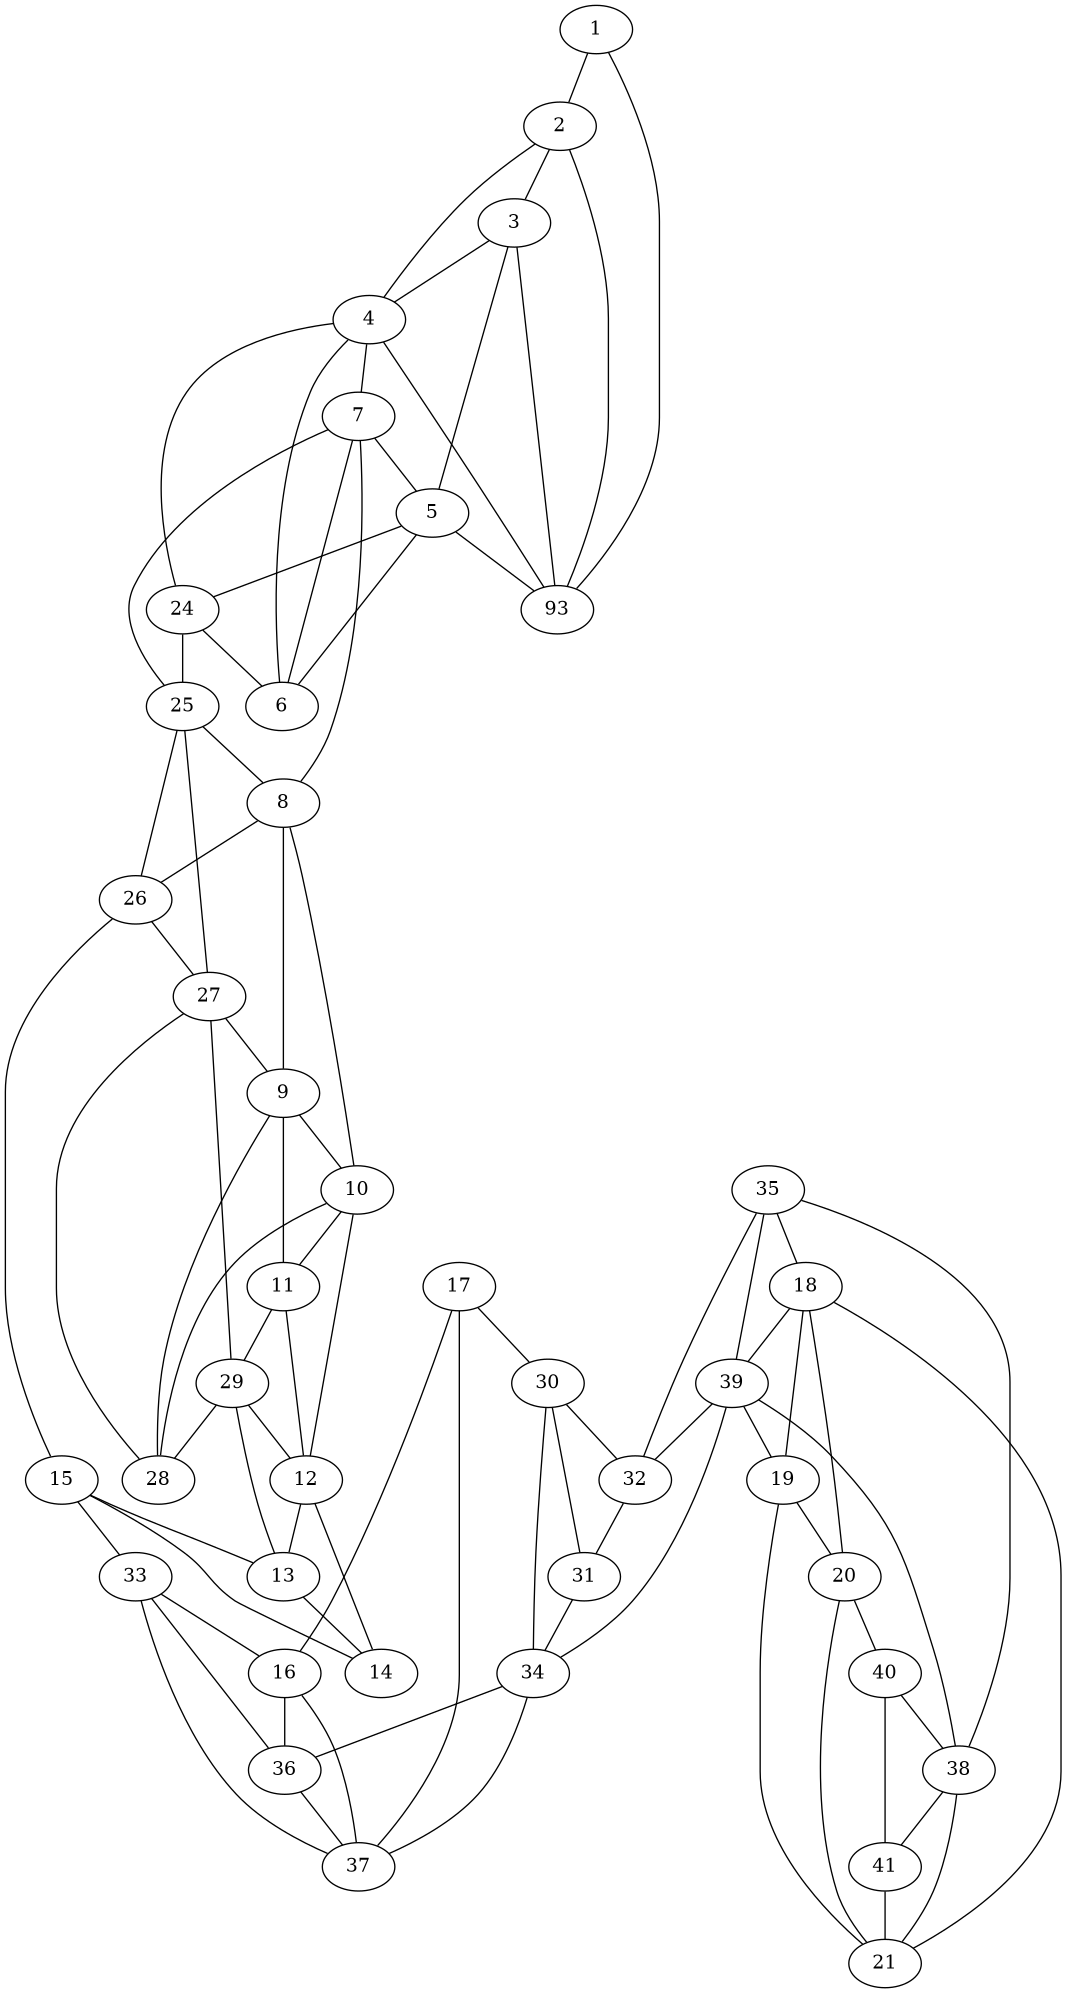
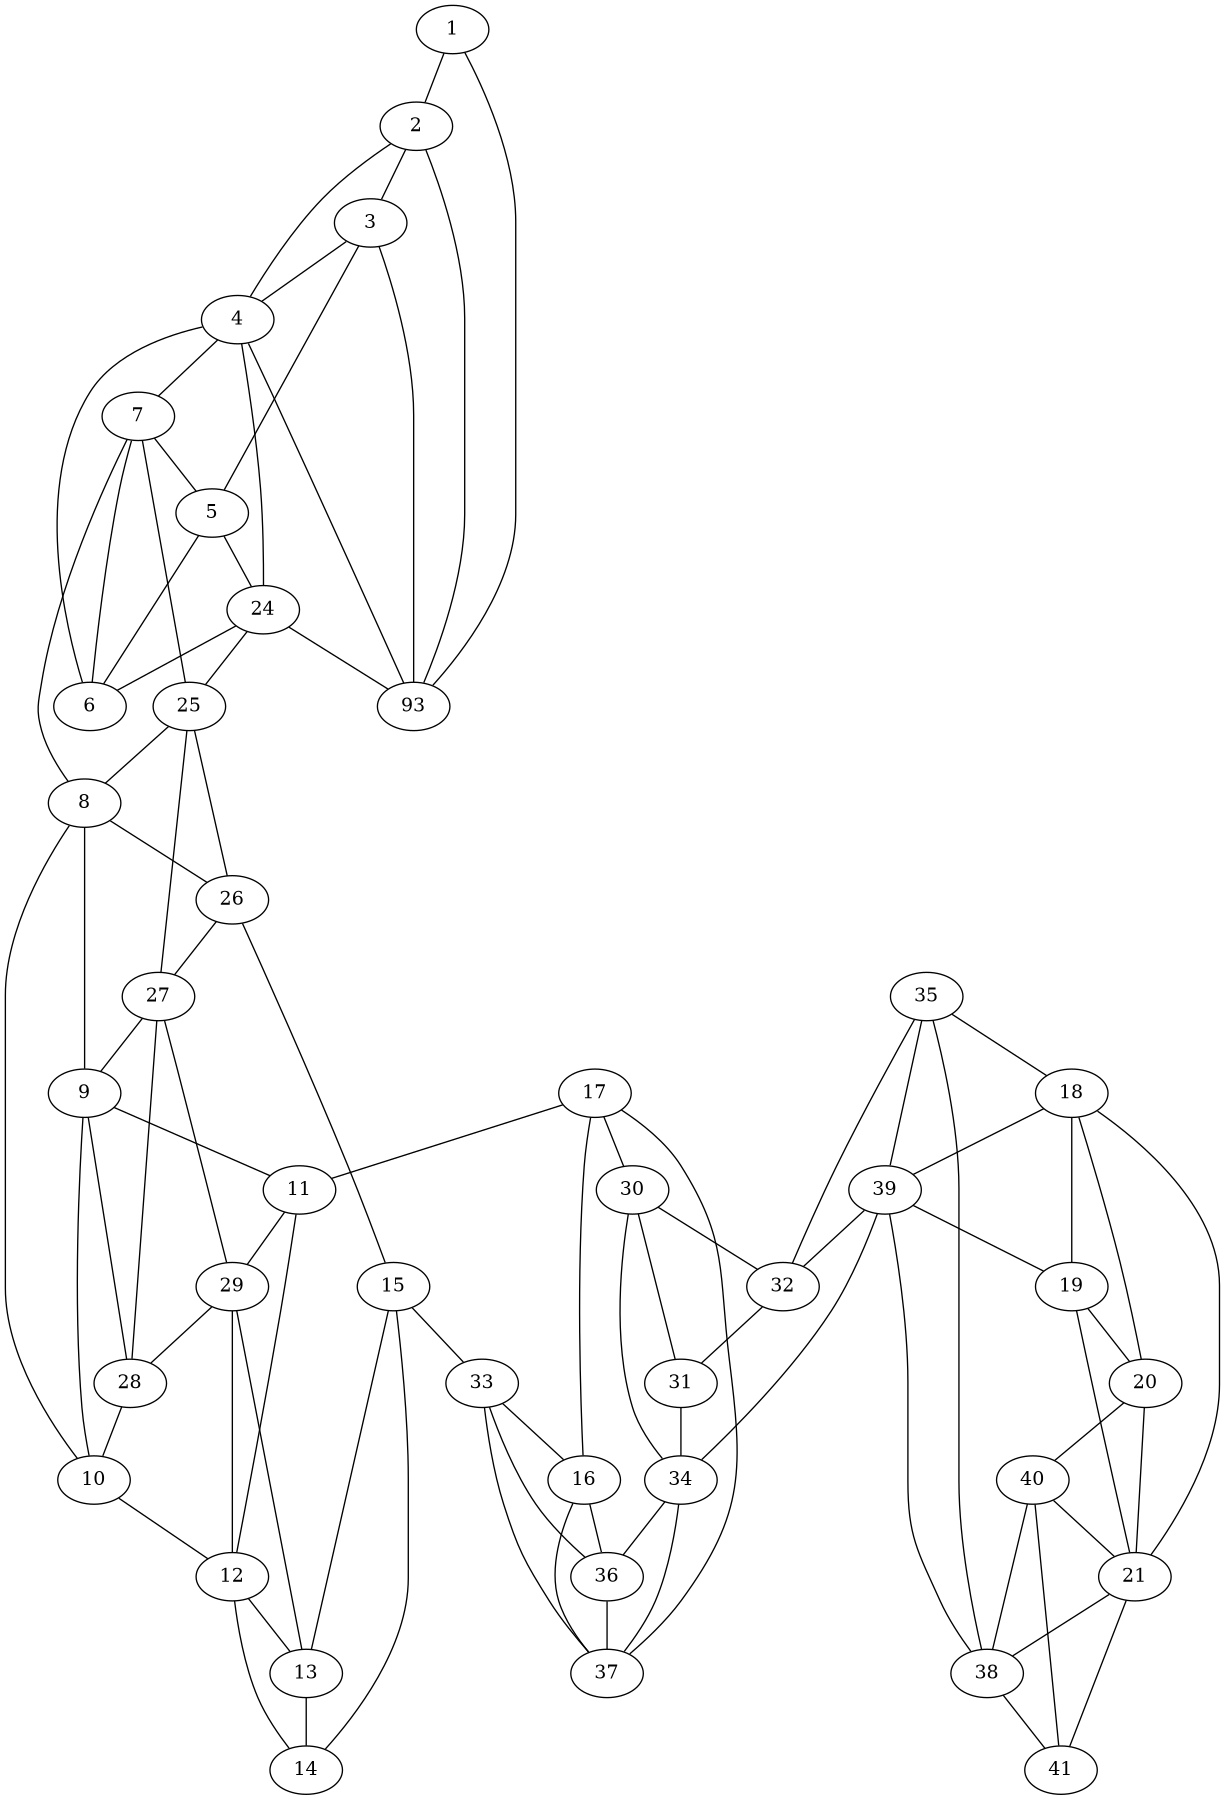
  graph {
    node [aaLength=3 type=0]
    edge [distance0=8.0 frequency=1 type0=1]
    1 [aaLength=12 sequence=FIRQIIDEDLAS]
    2 [aaLength=16 sequence=IGHAKSICLNFGIAQD]
    n3 [aaLength=4 label=93 sequence=QCNL type=1]
    3 [sequence=PVK]
    4 [aaLength=13 sequence=IEYVESIKNDVEW]
    5 [aaLength=17 sequence=SSDYFDQLHAYAIELIN]
    7 [aaLength=12 sequence=VEENLALFEKMR]
    6 [aaLength=8 sequence=PEQIREYR]
    24 [aaLength=4 sequence=AYVD type=1]
    25 [aaLength=4 sequence=CLRA type=1]
    8 [sequence=IVM]
    26 [sequence=YRI type=1]
    27 [sequence=IYP type=1]
    9 [aaLength=12 sequence=YDFTHCISDALE]
    10 [sequence=LEF]
    11 [aaLength=10 sequence=NRRLYDWVLD]
    28 [aaLength=5 sequence=HSLCT type=1]
    12 [aaLength=9 sequence=KRKLNLLVT]
    15 [aaLength=15 sequence=MASLESCIREDLNEN]
    29 [aaLength=5 sequence=RQYEF type=1]
    13 [aaLength=7 sequence=ISGLRRR]
    14 [aaLength=11 sequence=AASIREFCKRI]
    33 [aaLength=6 sequence=PVKLVI type=1]
    16 [sequence=PEM]
    36 [aaLength=5 sequence=MVTMP type=1]
    37 [aaLength=5 sequence=SRQVP type=1]
    17 [sequence=RAD]
    30 [sequence=EVR type=1]
    34 [aaLength=5 sequence=EIWID type=1]
    31 [aaLength=8 sequence=VIKAERVE type=1]
    32 [aaLength=6 sequence=TIFCTY type=1]
    18 [sequence=AAH]
    19 [sequence=PGA]
    20 [aaLength=4 sequence=FLSV]
    21 [aaLength=5 sequence=PSLKD]
    39 [aaLength=9 sequence=ALPVEIRLY type=1]
    40 [aaLength=8 sequence=PVFNRTVG type=1]
    38 [aaLength=9 sequence=LVIKQGFAE type=1]
    41 [aaLength=5 sequence=GYFCL type=1]
    35 [sequence=WVS type=1]
    1 -- 2 [distance0=34.84737]
    1 -- n3 [distance0=67.41897 type0=3]
    2 -- 3 [distance0=40.69595 type0=3]
    2 -- 4 [distance0=36.7214 type0=2]
    n3 -- 2 [distance0=45.50952 type0=2]
    n3 -- 3 [distance0=6.0 type0=4]
    n3 -- 4 [distance0=54.40157 type0=3]
    3 -- 4 [distance0=17.34278 distance1=2.0 frequency=2 type1=4]
    3 -- 5 [distance0=34.03622 type0=2]
    4 -- 7 [distance0=36.27819 distance1=11.0 frequency=2 type0=2 type1=4]
    5 -- 6 [distance0=27.22148]
    5 -- 24 [distance0=3.0 type0=4]
    7 -- 5 [distance0=52.7399 type0=3]
    7 -- 25 [distance0=9.0 type0=4]
    7 -- 8 [distance0=39.4783 type0=2]
    6 -- 4 [distance0=58.29695 type0=3]
    6 -- 7 [distance0=26.55164 distance1=16.0 frequency=2 type1=4]
-   5 -- n3 [distance0=59.0 type0=2]
+   24 -- n3 [distance0=59.0 type0=2]
    24 -- 4 [distance0=68.34128 type0=3]
    24 -- 6 [distance0=3.0 type0=4]
    24 -- 25 [distance0=52.0]
    25 -- 8 [type0=4]
    25 -- 26 [distance0=20.0]
    25 -- 27 [distance0=36.0 type0=2]
    8 -- 26 [distance0=5.0 type0=4]
    8 -- 9 [distance0=28.32224]
    8 -- 10 [distance0=49.42274 type0=3]
    26 -- 27 [distance0=16.0 distance1=13.0 frequency=2 type1=4]
    26 -- 15 [distance0=35.0 type0=3]
    27 -- 9 [distance0=1.0 type0=4]
    9 -- 10 [distance0=21.59351]
    9 -- 11 [distance0=25.13849 type0=2]
    9 -- 28 [distance0=3.0 type0=4]
-   10 -- 11 [distance0=11.24084 distance1=2.0 frequency=2 type1=4]
+   17 -- 11 [distance0=11.24084 distance1=2.0 frequency=2 type1=4]
    10 -- 12 [distance0=44.3728 type0=3]
    11 -- 12 [distance0=44.59696 type0=3]
    11 -- 29 [type0=4]
    28 -- 27 [distance0=19.0]
    28 -- 10 [distance0=0.0 type0=5]
    12 -- 13 [distance0=27.63606 distance1=14.0 frequency=2 type1=4]
    12 -- 14 [distance0=42.10214 type0=2]
    15 -- 13 [distance0=32.67506 type0=2]
    15 -- 14 [distance0=22.66608]
    15 -- 33 [distance0=41.13554 distance1=9.0 frequency=2 type0=3 type1=4]
    29 -- 27 [distance0=47.0 type0=2]
    29 -- 28 [distance0=28.0]
    29 -- 12 [distance0=11.0 type0=4]
    29 -- 13 [distance0=58.58889 type0=3]
    13 -- 14 [distance0=17.24347 distance1=3.0 frequency=2 type1=4]
    33 -- 16 [distance0=33.38833 type0=3]
    33 -- 36 [distance0=14.0 distance1=8.0 frequency=2 type1=4]
    33 -- 37 [distance0=28.0 type0=2]
    16 -- 36 [distance0=25.27411 type0=3]
    16 -- 37 [distance0=23.55378 distance1=1.0 frequency=2 type1=4]
    36 -- 37 [distance0=14.0 type0=2]
    17 -- 16 [distance0=23.93208]
    17 -- 37 [distance0=41.51881 type0=3]
    17 -- 30 [distance0=16.0 type0=4]
    30 -- 34 [distance0=24.0 type0=3]
    30 -- 31 [distance1=5.0 frequency=2 type1=4]
    30 -- 32 [distance0=24.0 type0=2]
    34 -- 36 [distance0=22.0 type0=2]
    34 -- 37
    31 -- 34 [distance0=32.0 type0=3]
    32 -- 31 [distance0=16.0]
    18 -- 19 [distance0=48.71639 type0=3]
    18 -- 20 [distance0=47.23025 type0=2]
    18 -- 21 [distance0=46.34664]
    18 -- 39 [distance0=0.0 type0=5]
    19 -- 20 [distance0=11.36287 distance1=3.0 frequency=2 type1=4]
    19 -- 21 [distance0=38.76488 type0=2]
    20 -- 40 [distance0=5.0 type0=4]
    21 -- 20 [distance0=32.36396]
    21 -- 38 [distance0=43.13079 type0=3]
    39 -- 34 [distance0=39.74685 type0=2]
    39 -- 32 [distance0=32.0 type0=2]
    39 -- 19 [type0=4]
+   40 -- 21 [distance0=52.34754 type0=3]
    40 -- 38 [distance0=40.0 type0=2]
    40 -- 41 [distance0=14.0]
    38 -- 39 [distance0=32.0 type0=2]
    38 -- 41 [distance0=26.0]
    41 -- 21 [distance0=45.47818 type0=3]
    35 -- 32 [distance0=26.0 type0=2]
    35 -- 18 [distance0=0.0 type0=5]
    35 -- 39 [distance0=6.0]
    35 -- 38 [distance0=38.0 type0=3]
  }
